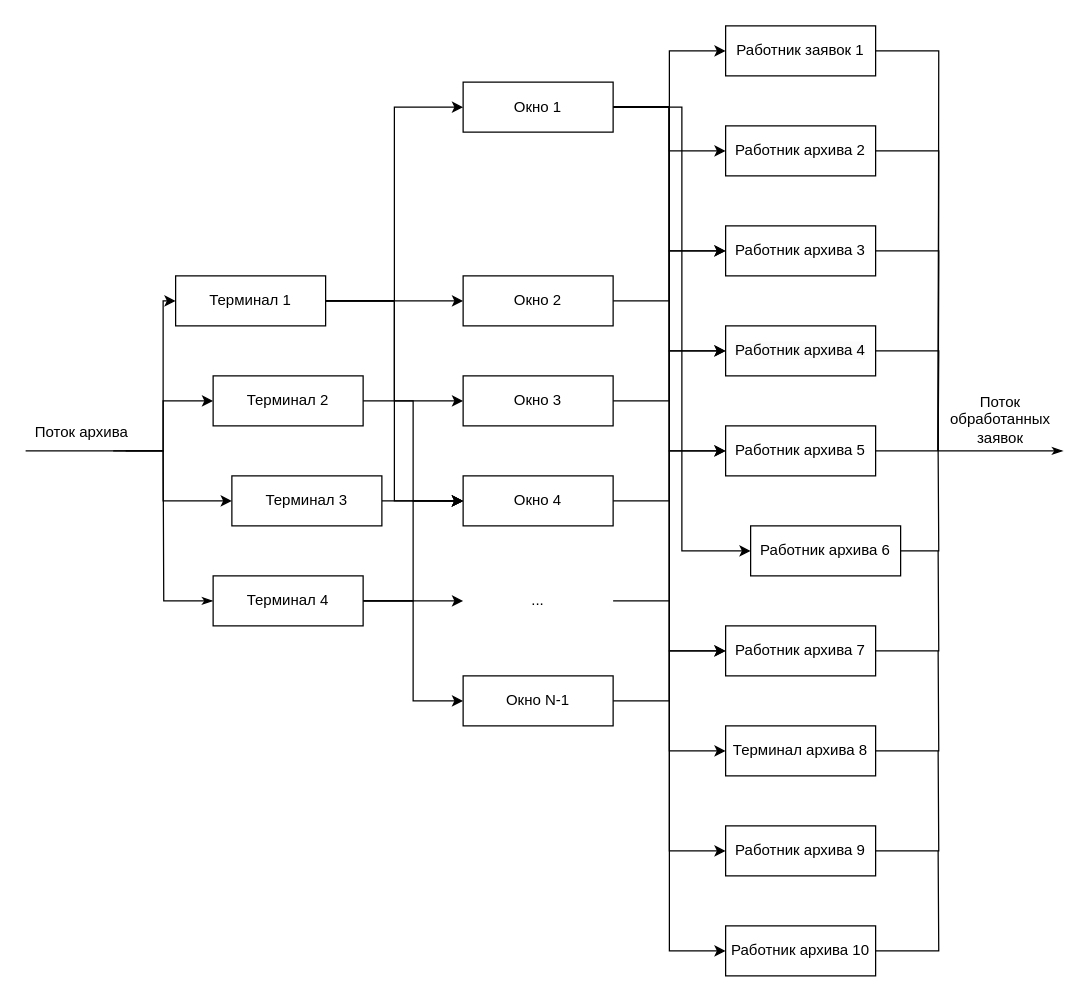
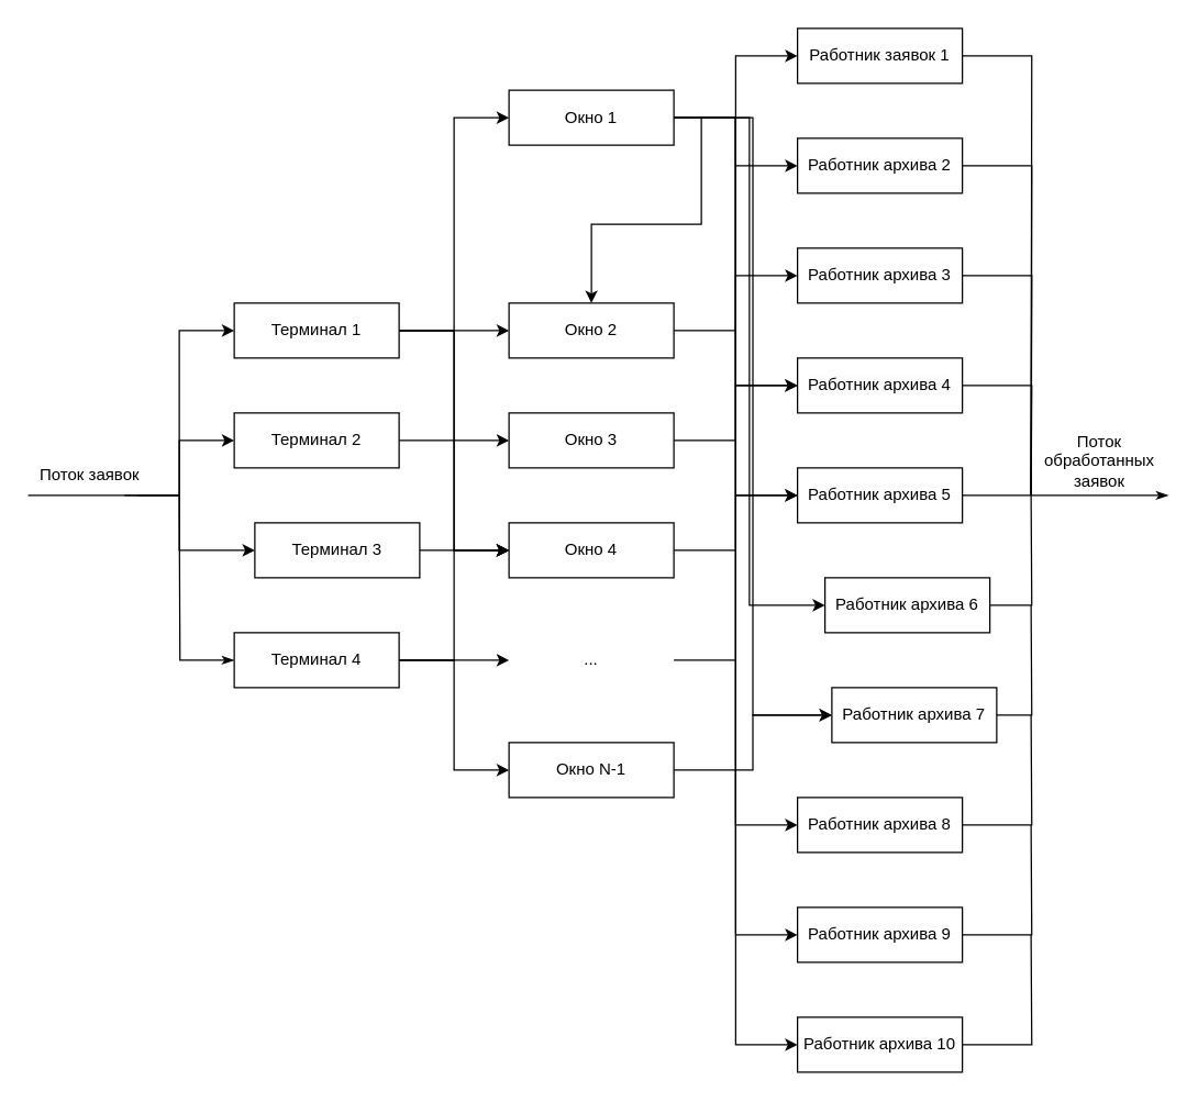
  <mxCell id="0" />
  <mxCell id="1" parent="0" />
  <mxCell id="2" style="edgeStyle=orthogonalEdgeStyle;rounded=0;orthogonalLoop=1;jettySize=auto;html=1;exitX=1;exitY=0.5;exitDx=0;exitDy=0;entryX=0;entryY=0.5;entryDx=0;entryDy=0;" edge="1" parent="1" source="6" target="26"><mxGeometry relative="1" as="geometry" /></mxCell>
  <mxCell id="3" style="edgeStyle=orthogonalEdgeStyle;rounded=0;orthogonalLoop=1;jettySize=auto;html=1;exitX=1;exitY=0.5;exitDx=0;exitDy=0;entryX=0;entryY=0.5;entryDx=0;entryDy=0;" edge="1" parent="1" source="6" target="28"><mxGeometry relative="1" as="geometry" /></mxCell>
  <mxCell id="4" style="edgeStyle=orthogonalEdgeStyle;rounded=0;orthogonalLoop=1;jettySize=auto;html=1;exitX=1;exitY=0.5;exitDx=0;exitDy=0;entryX=0;entryY=0.5;entryDx=0;entryDy=0;" edge="1" parent="1" source="6" target="30"><mxGeometry relative="1" as="geometry" /></mxCell>
  <mxCell id="5" style="edgeStyle=orthogonalEdgeStyle;rounded=0;orthogonalLoop=1;jettySize=auto;html=1;exitX=1;exitY=0.5;exitDx=0;exitDy=0;entryX=0;entryY=0.5;entryDx=0;entryDy=0;" edge="1" parent="1" source="6" target="32"><mxGeometry relative="1" as="geometry" /></mxCell>
- <mxCell id="6" value="Терминал 1" style="rounded=0;whiteSpace=wrap;html=1;" vertex="1" parent="1"><mxGeometry x="140" y="220" width="120" height="40" as="geometry" /></mxCell>
+ <mxCell id="6" value="Терминал 1" style="rounded=0;whiteSpace=wrap;html=1;" vertex="1" parent="1"><mxGeometry x="170" y="220" width="120" height="40" as="geometry" /></mxCell>
  <mxCell id="7" style="edgeStyle=orthogonalEdgeStyle;rounded=0;orthogonalLoop=1;jettySize=auto;html=1;exitX=1;exitY=0.5;exitDx=0;exitDy=0;entryX=0;entryY=0.5;entryDx=0;entryDy=0;" edge="1" parent="1" source="8" target="32"><mxGeometry relative="1" as="geometry" /></mxCell>
  <mxCell id="8" value="Терминал 2" style="rounded=0;whiteSpace=wrap;html=1;" vertex="1" parent="1"><mxGeometry x="170" y="300" width="120" height="40" as="geometry" /></mxCell>
  <mxCell id="9" style="edgeStyle=orthogonalEdgeStyle;rounded=0;orthogonalLoop=1;jettySize=auto;html=1;exitX=1;exitY=0.5;exitDx=0;exitDy=0;" edge="1" parent="1" source="10"><mxGeometry relative="1" as="geometry"><mxPoint x="370" y="400.179" as="targetPoint" /></mxGeometry></mxCell>
  <mxCell id="10" value="Терминал 3" style="rounded=0;whiteSpace=wrap;html=1;" vertex="1" parent="1"><mxGeometry x="185" y="380" width="120" height="40" as="geometry" /></mxCell>
  <mxCell id="11" style="edgeStyle=orthogonalEdgeStyle;rounded=0;orthogonalLoop=1;jettySize=auto;html=1;exitX=1;exitY=0.5;exitDx=0;exitDy=0;entryX=0;entryY=0.5;entryDx=0;entryDy=0;" edge="1" parent="1" source="15" target="32"><mxGeometry relative="1" as="geometry" /></mxCell>
  <mxCell id="12" style="edgeStyle=orthogonalEdgeStyle;rounded=0;orthogonalLoop=1;jettySize=auto;html=1;exitX=1;exitY=0.5;exitDx=0;exitDy=0;entryX=0;entryY=0.5;entryDx=0;entryDy=0;" edge="1" parent="1" source="15" target="34"><mxGeometry relative="1" as="geometry" /></mxCell>
  <mxCell id="13" style="edgeStyle=orthogonalEdgeStyle;rounded=0;orthogonalLoop=1;jettySize=auto;html=1;exitX=1;exitY=0.5;exitDx=0;exitDy=0;" edge="1" parent="1" source="15"><mxGeometry relative="1" as="geometry"><mxPoint x="370" y="480" as="targetPoint" /></mxGeometry></mxCell>
  <mxCell id="14" style="edgeStyle=orthogonalEdgeStyle;rounded=0;orthogonalLoop=1;jettySize=auto;html=1;exitX=0;exitY=0.5;exitDx=0;exitDy=0;endArrow=none;endFill=0;startArrow=classicThin;startFill=1;" edge="1" parent="1" source="15"><mxGeometry relative="1" as="geometry"><mxPoint x="130" y="360" as="targetPoint" /></mxGeometry></mxCell>
  <mxCell id="15" value="Терминал 4" style="rounded=0;whiteSpace=wrap;html=1;" vertex="1" parent="1"><mxGeometry x="170" y="460" width="120" height="40" as="geometry" /></mxCell>
  <mxCell id="16" style="edgeStyle=orthogonalEdgeStyle;rounded=0;orthogonalLoop=1;jettySize=auto;html=1;exitX=1;exitY=0.5;exitDx=0;exitDy=0;entryX=0;entryY=0.5;entryDx=0;entryDy=0;" edge="1" parent="1" source="26" target="37"><mxGeometry relative="1" as="geometry" /></mxCell>
  <mxCell id="17" style="edgeStyle=orthogonalEdgeStyle;rounded=0;orthogonalLoop=1;jettySize=auto;html=1;exitX=1;exitY=0.5;exitDx=0;exitDy=0;entryX=0;entryY=0.5;entryDx=0;entryDy=0;" edge="1" parent="1" source="26" target="39"><mxGeometry relative="1" as="geometry" /></mxCell>
- <mxCell id="18" style="edgeStyle=orthogonalEdgeStyle;rounded=0;orthogonalLoop=1;jettySize=auto;html=1;exitX=1;exitY=0.5;exitDx=0;exitDy=0;entryX=0;entryY=0.5;entryDx=0;entryDy=0;" edge="1" parent="1" source="26" target="41"><mxGeometry relative="1" as="geometry" /></mxCell>
+ <mxCell id="18" style="edgeStyle=orthogonalEdgeStyle;rounded=0;orthogonalLoop=1;jettySize=auto;html=1;exitX=1;exitY=0.5;exitDx=0;exitDy=0;" edge="1" parent="1" source="26" target="28"><mxGeometry relative="1" as="geometry" /></mxCell>
  <mxCell id="19" style="edgeStyle=orthogonalEdgeStyle;rounded=0;orthogonalLoop=1;jettySize=auto;html=1;exitX=1;exitY=0.5;exitDx=0;exitDy=0;entryX=0;entryY=0.5;entryDx=0;entryDy=0;" edge="1" parent="1" source="26" target="43"><mxGeometry relative="1" as="geometry" /></mxCell>
  <mxCell id="20" style="edgeStyle=orthogonalEdgeStyle;rounded=0;orthogonalLoop=1;jettySize=auto;html=1;exitX=1;exitY=0.5;exitDx=0;exitDy=0;entryX=0;entryY=0.5;entryDx=0;entryDy=0;" edge="1" parent="1" source="26" target="45"><mxGeometry relative="1" as="geometry" /></mxCell>
  <mxCell id="21" style="edgeStyle=orthogonalEdgeStyle;rounded=0;orthogonalLoop=1;jettySize=auto;html=1;exitX=1;exitY=0.5;exitDx=0;exitDy=0;entryX=0;entryY=0.5;entryDx=0;entryDy=0;" edge="1" parent="1" source="26" target="47"><mxGeometry relative="1" as="geometry" /></mxCell>
  <mxCell id="22" style="edgeStyle=orthogonalEdgeStyle;rounded=0;orthogonalLoop=1;jettySize=auto;html=1;exitX=1;exitY=0.5;exitDx=0;exitDy=0;entryX=0;entryY=0.5;entryDx=0;entryDy=0;" edge="1" parent="1" source="26" target="49"><mxGeometry relative="1" as="geometry" /></mxCell>
  <mxCell id="23" style="edgeStyle=orthogonalEdgeStyle;rounded=0;orthogonalLoop=1;jettySize=auto;html=1;exitX=1;exitY=0.5;exitDx=0;exitDy=0;entryX=0;entryY=0.5;entryDx=0;entryDy=0;" edge="1" parent="1" source="26" target="51"><mxGeometry relative="1" as="geometry" /></mxCell>
  <mxCell id="24" style="edgeStyle=orthogonalEdgeStyle;rounded=0;orthogonalLoop=1;jettySize=auto;html=1;exitX=1;exitY=0.5;exitDx=0;exitDy=0;entryX=0;entryY=0.5;entryDx=0;entryDy=0;" edge="1" parent="1" source="26" target="53"><mxGeometry relative="1" as="geometry" /></mxCell>
  <mxCell id="25" style="edgeStyle=orthogonalEdgeStyle;rounded=0;orthogonalLoop=1;jettySize=auto;html=1;exitX=1;exitY=0.5;exitDx=0;exitDy=0;entryX=0;entryY=0.5;entryDx=0;entryDy=0;" edge="1" parent="1" source="26" target="55"><mxGeometry relative="1" as="geometry" /></mxCell>
  <mxCell id="26" value="Окно 1" style="rounded=0;whiteSpace=wrap;html=1;" vertex="1" parent="1"><mxGeometry x="370" y="65" width="120" height="40" as="geometry" /></mxCell>
  <mxCell id="27" style="edgeStyle=orthogonalEdgeStyle;rounded=0;orthogonalLoop=1;jettySize=auto;html=1;exitX=1;exitY=0.5;exitDx=0;exitDy=0;entryX=0;entryY=0.5;entryDx=0;entryDy=0;" edge="1" parent="1" source="28" target="41"><mxGeometry relative="1" as="geometry" /></mxCell>
  <mxCell id="28" value="Окно 2" style="rounded=0;whiteSpace=wrap;html=1;" vertex="1" parent="1"><mxGeometry x="370" y="220" width="120" height="40" as="geometry" /></mxCell>
  <mxCell id="29" style="edgeStyle=orthogonalEdgeStyle;rounded=0;orthogonalLoop=1;jettySize=auto;html=1;exitX=1;exitY=0.5;exitDx=0;exitDy=0;entryX=0;entryY=0.5;entryDx=0;entryDy=0;" edge="1" parent="1" source="30" target="43"><mxGeometry relative="1" as="geometry" /></mxCell>
  <mxCell id="30" value="Окно 3" style="rounded=0;whiteSpace=wrap;html=1;" vertex="1" parent="1"><mxGeometry x="370" y="300" width="120" height="40" as="geometry" /></mxCell>
  <mxCell id="31" style="edgeStyle=orthogonalEdgeStyle;rounded=0;orthogonalLoop=1;jettySize=auto;html=1;exitX=1;exitY=0.5;exitDx=0;exitDy=0;entryX=0;entryY=0.5;entryDx=0;entryDy=0;" edge="1" parent="1" source="32" target="45"><mxGeometry relative="1" as="geometry" /></mxCell>
  <mxCell id="32" value="Окно 4" style="rounded=0;whiteSpace=wrap;html=1;" vertex="1" parent="1"><mxGeometry x="370" y="380" width="120" height="40" as="geometry" /></mxCell>
  <mxCell id="33" style="edgeStyle=orthogonalEdgeStyle;rounded=0;orthogonalLoop=1;jettySize=auto;html=1;exitX=1;exitY=0.5;exitDx=0;exitDy=0;entryX=0;entryY=0.5;entryDx=0;entryDy=0;" edge="1" parent="1" source="34" target="49"><mxGeometry relative="1" as="geometry" /></mxCell>
  <mxCell id="34" value="Окно N-1" style="rounded=0;whiteSpace=wrap;html=1;" vertex="1" parent="1"><mxGeometry x="370" y="540" width="120" height="40" as="geometry" /></mxCell>
  <mxCell id="35" value="..." style="text;html=1;strokeColor=none;fillColor=none;align=center;verticalAlign=middle;whiteSpace=wrap;rounded=0;" vertex="1" parent="1"><mxGeometry x="400" y="470" width="60" height="20" as="geometry" /></mxCell>
  <mxCell id="36" style="edgeStyle=orthogonalEdgeStyle;rounded=0;orthogonalLoop=1;jettySize=auto;html=1;exitX=1;exitY=0.5;exitDx=0;exitDy=0;endArrow=none;endFill=0;" edge="1" parent="1" source="37"><mxGeometry relative="1" as="geometry"><mxPoint x="750" y="360" as="targetPoint" /></mxGeometry></mxCell>
  <mxCell id="37" value="Работник заявок 1" style="rounded=0;whiteSpace=wrap;html=1;" vertex="1" parent="1"><mxGeometry x="580" y="20" width="120" height="40" as="geometry" /></mxCell>
  <mxCell id="38" style="edgeStyle=orthogonalEdgeStyle;rounded=0;orthogonalLoop=1;jettySize=auto;html=1;exitX=1;exitY=0.5;exitDx=0;exitDy=0;endArrow=none;endFill=0;" edge="1" parent="1" source="39"><mxGeometry relative="1" as="geometry"><mxPoint x="750" y="360" as="targetPoint" /></mxGeometry></mxCell>
  <mxCell id="39" value="Работник архива 2" style="rounded=0;whiteSpace=wrap;html=1;" vertex="1" parent="1"><mxGeometry x="580" y="100" width="120" height="40" as="geometry" /></mxCell>
  <mxCell id="40" style="edgeStyle=orthogonalEdgeStyle;rounded=0;orthogonalLoop=1;jettySize=auto;html=1;exitX=1;exitY=0.5;exitDx=0;exitDy=0;endArrow=none;endFill=0;" edge="1" parent="1" source="41"><mxGeometry relative="1" as="geometry"><mxPoint x="750" y="360" as="targetPoint" /></mxGeometry></mxCell>
  <mxCell id="41" value="Работник архива 3" style="rounded=0;whiteSpace=wrap;html=1;" vertex="1" parent="1"><mxGeometry x="580" y="180" width="120" height="40" as="geometry" /></mxCell>
  <mxCell id="42" style="edgeStyle=orthogonalEdgeStyle;rounded=0;orthogonalLoop=1;jettySize=auto;html=1;exitX=1;exitY=0.5;exitDx=0;exitDy=0;endArrow=none;endFill=0;" edge="1" parent="1" source="43"><mxGeometry relative="1" as="geometry"><mxPoint x="750" y="360" as="targetPoint" /></mxGeometry></mxCell>
  <mxCell id="43" value="&lt;span style=&quot;color: rgb(0, 0, 0); font-family: Helvetica; font-size: 12px; font-style: normal; font-variant-ligatures: normal; font-variant-caps: normal; font-weight: 400; letter-spacing: normal; orphans: 2; text-align: center; text-indent: 0px; text-transform: none; widows: 2; word-spacing: 0px; -webkit-text-stroke-width: 0px; background-color: rgb(251, 251, 251); text-decoration-thickness: initial; text-decoration-style: initial; text-decoration-color: initial; float: none; display: inline !important;&quot;&gt;Работник архива 4&lt;/span&gt;" style="rounded=0;whiteSpace=wrap;html=1;" vertex="1" parent="1"><mxGeometry x="580" y="260" width="120" height="40" as="geometry" /></mxCell>
  <mxCell id="44" style="edgeStyle=orthogonalEdgeStyle;rounded=0;orthogonalLoop=1;jettySize=auto;html=1;exitX=1;exitY=0.5;exitDx=0;exitDy=0;endArrow=none;endFill=0;" edge="1" parent="1" source="45"><mxGeometry relative="1" as="geometry"><mxPoint x="750" y="360" as="targetPoint" /></mxGeometry></mxCell>
  <mxCell id="45" value="Работник архива 5" style="rounded=0;whiteSpace=wrap;html=1;" vertex="1" parent="1"><mxGeometry x="580" y="340" width="120" height="40" as="geometry" /></mxCell>
  <mxCell id="46" style="edgeStyle=orthogonalEdgeStyle;rounded=0;orthogonalLoop=1;jettySize=auto;html=1;exitX=1;exitY=0.5;exitDx=0;exitDy=0;endArrow=none;endFill=0;" edge="1" parent="1" source="47"><mxGeometry relative="1" as="geometry"><mxPoint x="750" y="360" as="targetPoint" /></mxGeometry></mxCell>
  <mxCell id="47" value="Работник архива 6" style="rounded=0;whiteSpace=wrap;html=1;" vertex="1" parent="1"><mxGeometry x="600" y="420" width="120" height="40" as="geometry" /></mxCell>
  <mxCell id="48" style="edgeStyle=orthogonalEdgeStyle;rounded=0;orthogonalLoop=1;jettySize=auto;html=1;exitX=1;exitY=0.5;exitDx=0;exitDy=0;endArrow=none;endFill=0;" edge="1" parent="1" source="49"><mxGeometry relative="1" as="geometry"><mxPoint x="750" y="440" as="targetPoint" /></mxGeometry></mxCell>
- <mxCell id="49" value="Работник архива 7" style="rounded=0;whiteSpace=wrap;html=1;" vertex="1" parent="1"><mxGeometry x="580" y="500" width="120" height="40" as="geometry" /></mxCell>
+ <mxCell id="49" value="Работник архива 7" style="rounded=0;whiteSpace=wrap;html=1;" vertex="1" parent="1"><mxGeometry x="605" y="500" width="120" height="40" as="geometry" /></mxCell>
  <mxCell id="50" style="edgeStyle=orthogonalEdgeStyle;rounded=0;orthogonalLoop=1;jettySize=auto;html=1;exitX=1;exitY=0.5;exitDx=0;exitDy=0;endArrow=none;endFill=0;" edge="1" parent="1" source="51"><mxGeometry relative="1" as="geometry"><mxPoint x="750" y="520" as="targetPoint" /></mxGeometry></mxCell>
- <mxCell id="51" value="Терминал архива 8" style="rounded=0;whiteSpace=wrap;html=1;" vertex="1" parent="1"><mxGeometry x="580" y="580" width="120" height="40" as="geometry" /></mxCell>
+ <mxCell id="51" value="Работник архива 8" style="rounded=0;whiteSpace=wrap;html=1;" vertex="1" parent="1"><mxGeometry x="580" y="580" width="120" height="40" as="geometry" /></mxCell>
  <mxCell id="52" style="edgeStyle=orthogonalEdgeStyle;rounded=0;orthogonalLoop=1;jettySize=auto;html=1;exitX=1;exitY=0.5;exitDx=0;exitDy=0;endArrow=none;endFill=0;" edge="1" parent="1" source="53"><mxGeometry relative="1" as="geometry"><mxPoint x="750" y="600" as="targetPoint" /></mxGeometry></mxCell>
  <mxCell id="53" value="Работник архива 9" style="rounded=0;whiteSpace=wrap;html=1;" vertex="1" parent="1"><mxGeometry x="580" y="660" width="120" height="40" as="geometry" /></mxCell>
  <mxCell id="54" style="edgeStyle=orthogonalEdgeStyle;rounded=0;orthogonalLoop=1;jettySize=auto;html=1;exitX=1;exitY=0.5;exitDx=0;exitDy=0;endArrow=none;endFill=0;" edge="1" parent="1" source="55"><mxGeometry relative="1" as="geometry"><mxPoint x="750" y="680" as="targetPoint" /></mxGeometry></mxCell>
  <mxCell id="55" value="Работник архива 10" style="rounded=0;whiteSpace=wrap;html=1;" vertex="1" parent="1"><mxGeometry x="580" y="740" width="120" height="40" as="geometry" /></mxCell>
  <mxCell id="56" value="" style="endArrow=none;html=1;rounded=0;" edge="1" parent="1"><mxGeometry width="50" height="50" relative="1" as="geometry"><mxPoint x="20" y="360" as="sourcePoint" /><mxPoint x="90" y="360" as="targetPoint" /></mxGeometry></mxCell>
  <mxCell id="57" style="edgeStyle=orthogonalEdgeStyle;rounded=0;orthogonalLoop=1;jettySize=auto;html=1;entryX=0;entryY=0.5;entryDx=0;entryDy=0;" edge="1" parent="1" target="6"><mxGeometry relative="1" as="geometry"><mxPoint x="100" y="360" as="sourcePoint" /><Array as="points"><mxPoint x="130" y="360" /><mxPoint x="130" y="240" /></Array></mxGeometry></mxCell>
  <mxCell id="58" style="edgeStyle=orthogonalEdgeStyle;rounded=0;orthogonalLoop=1;jettySize=auto;html=1;entryX=0;entryY=0.5;entryDx=0;entryDy=0;" edge="1" parent="1" target="8"><mxGeometry relative="1" as="geometry"><mxPoint x="90" y="360" as="sourcePoint" /><Array as="points"><mxPoint x="130" y="360" /><mxPoint x="130" y="320" /></Array></mxGeometry></mxCell>
  <mxCell id="59" style="edgeStyle=orthogonalEdgeStyle;rounded=0;orthogonalLoop=1;jettySize=auto;html=1;entryX=0;entryY=0.5;entryDx=0;entryDy=0;" edge="1" parent="1" target="10"><mxGeometry relative="1" as="geometry"><mxPoint x="90" y="360" as="sourcePoint" /><Array as="points"><mxPoint x="110" y="360" /><mxPoint x="130" y="360" /><mxPoint x="130" y="400" /></Array></mxGeometry></mxCell>
- <mxCell id="60" value="Поток архива" style="text;html=1;strokeColor=none;fillColor=none;align=center;verticalAlign=middle;whiteSpace=wrap;rounded=0;" vertex="1" parent="1"><mxGeometry x="20" y="330" width="90" height="30" as="geometry" /></mxCell>
+ <mxCell id="60" value="Поток заявок" style="text;html=1;strokeColor=none;fillColor=none;align=center;verticalAlign=middle;whiteSpace=wrap;rounded=0;" vertex="1" parent="1"><mxGeometry x="20" y="330" width="90" height="30" as="geometry" /></mxCell>
  <mxCell id="61" value="" style="endArrow=none;html=1;rounded=0;endFill=0;" edge="1" parent="1"><mxGeometry width="50" height="50" relative="1" as="geometry"><mxPoint x="490" y="480" as="sourcePoint" /><mxPoint x="535" y="480" as="targetPoint" /></mxGeometry></mxCell>
  <mxCell id="62" value="" style="endArrow=classicThin;html=1;rounded=0;endFill=1;" edge="1" parent="1"><mxGeometry width="50" height="50" relative="1" as="geometry"><mxPoint x="750" y="360" as="sourcePoint" /><mxPoint x="850" y="360" as="targetPoint" /></mxGeometry></mxCell>
  <mxCell id="63" value="Поток обработанных заявок" style="text;html=1;strokeColor=none;fillColor=none;align=center;verticalAlign=middle;whiteSpace=wrap;rounded=0;" vertex="1" parent="1"><mxGeometry x="750" y="320" width="100" height="30" as="geometry" /></mxCell>
